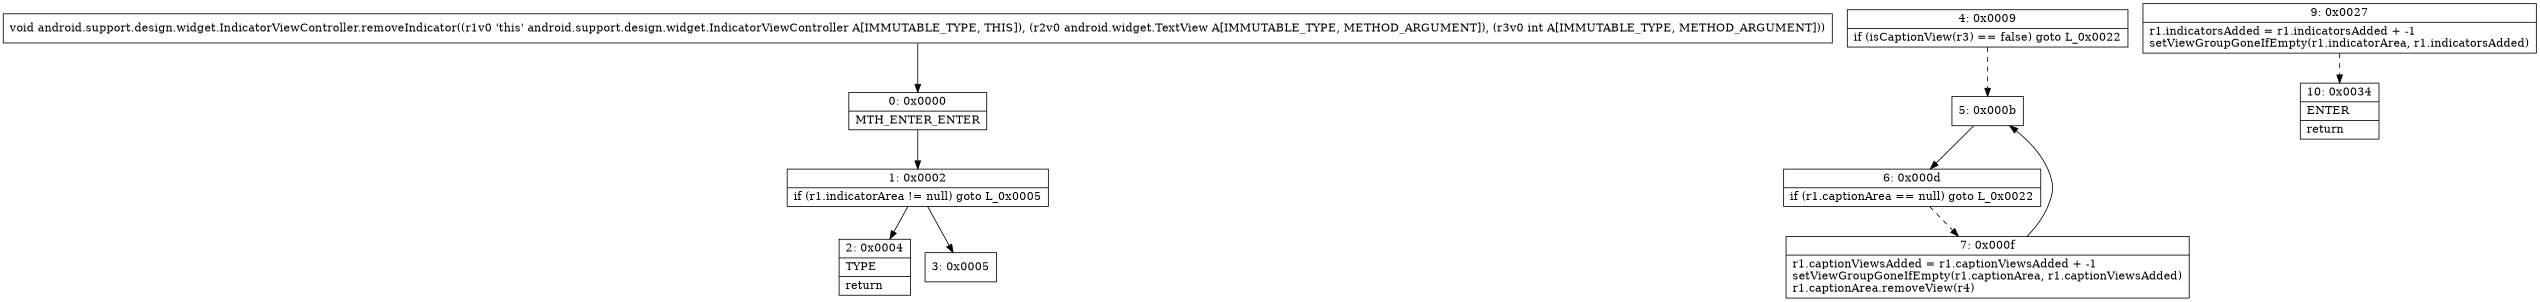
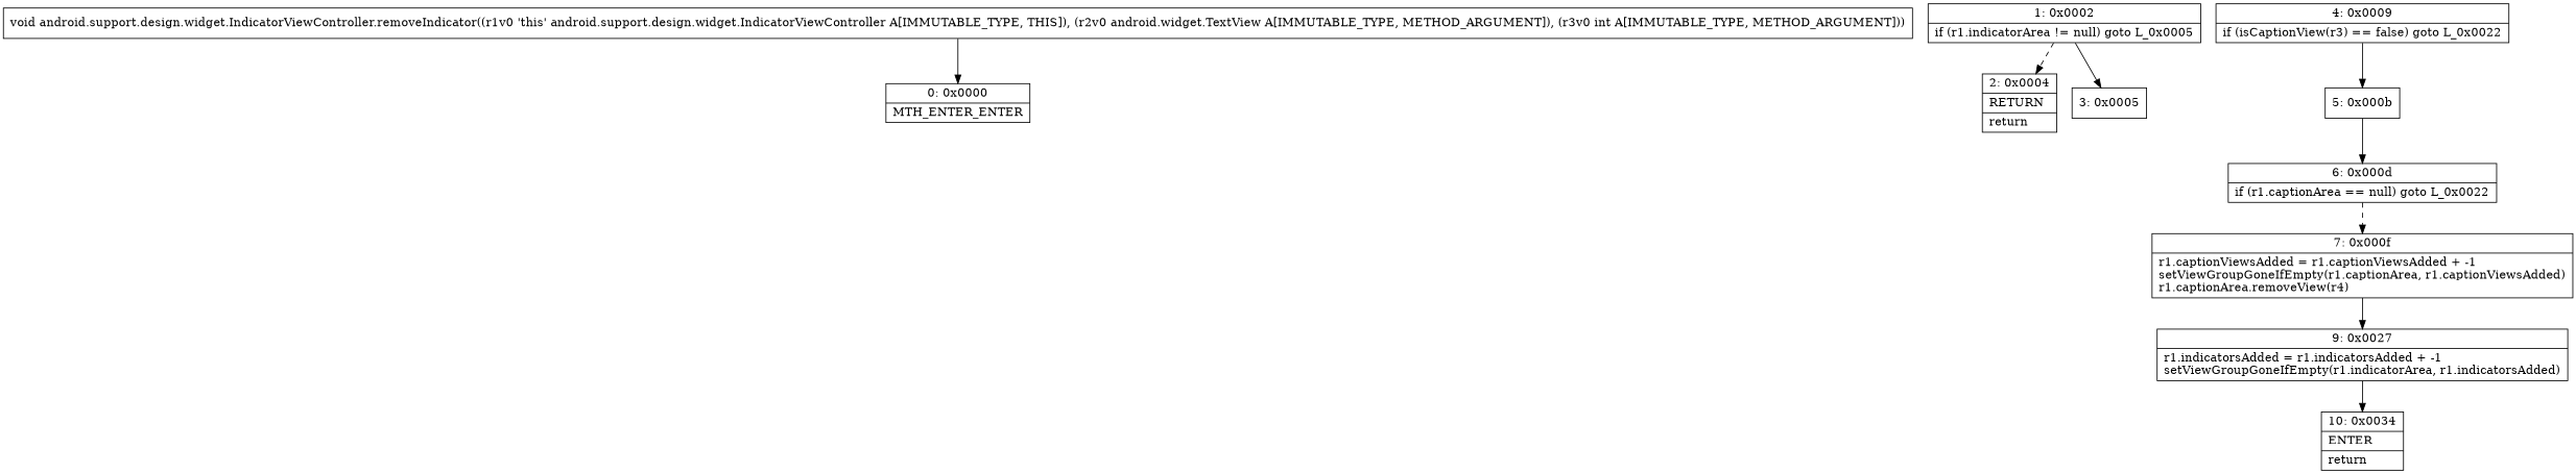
  digraph {
    node [shape=record]
    n1 [label="{0\:\ 0x0000|MTH_ENTER_ENTER\l}"]
    n2 [label="{1\:\ 0x0002|if (r1.indicatorArea != null) goto L_0x0005\l}"]
-   n3 [label="{2\:\ 0x0004|TYPE\l|return\l}"]
+   n3 [label="{2\:\ 0x0004|RETURN\l|return\l}"]
    n4 [label="{3\:\ 0x0005}"]
    n5 [label="{4\:\ 0x0009|if (isCaptionView(r3) == false) goto L_0x0022\l}"]
    n6 [label="{5\:\ 0x000b}"]
    n7 [label="{6\:\ 0x000d|if (r1.captionArea == null) goto L_0x0022\l}"]
    n8 [label="{7\:\ 0x000f|r1.captionViewsAdded = r1.captionViewsAdded + \-1\lsetViewGroupGoneIfEmpty(r1.captionArea, r1.captionViewsAdded)\lr1.captionArea.removeView(r4)\l}"]
    n9 [label="{9\:\ 0x0027|r1.indicatorsAdded = r1.indicatorsAdded + \-1\lsetViewGroupGoneIfEmpty(r1.indicatorArea, r1.indicatorsAdded)\l}"]
    n10 [label="{10\:\ 0x0034|ENTER\l|return\l}"]
    n11 [label="{void android.support.design.widget.IndicatorViewController.removeIndicator((r1v0 'this' android.support.design.widget.IndicatorViewController A[IMMUTABLE_TYPE, THIS]), (r2v0 android.widget.TextView A[IMMUTABLE_TYPE, METHOD_ARGUMENT]), (r3v0 int A[IMMUTABLE_TYPE, METHOD_ARGUMENT])) }"]
-   n1 -> n2
-   n2 -> n3 [style=solid]
+   n2 -> n3 [style=dashed]
    n2 -> n4
-   n5 -> n6 [style=dashed]
+   n5 -> n6 [style=solid]
    n6 -> n7
    n7 -> n8 [style=dashed]
-   n8 -> n6
-   n9 -> n10 [style=dashed]
+   n8 -> n9
+   n9 -> n10
    n11 -> n1
  }
